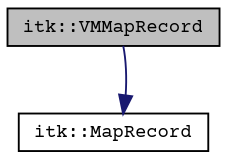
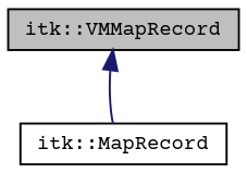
  digraph {
    fontname="Courier Prime"
    node [color=black fontname="Courier Prime" fontsize=10 shape=record style=filled]
    n1 [fillcolor=grey75 fontcolor=black height=0.2 label="itk::VMMapRecord" width=0.4]
    n2 [fillcolor=white height=0.2 label="itk::MapRecord" width=0.4]
-   n2 -> n1 [color=midnightblue dir=back fontname="Courier Prime" fontsize=10 labelfontname=Helvetica labelfontsize=10 style=solid]
+   n1 -> n2 [color=midnightblue dir=back fontname="Courier Prime" fontsize=10 labelfontname=Helvetica labelfontsize=10 style=solid]
  }
